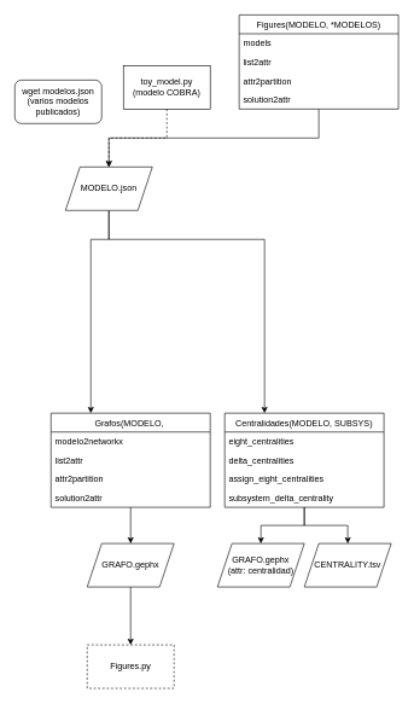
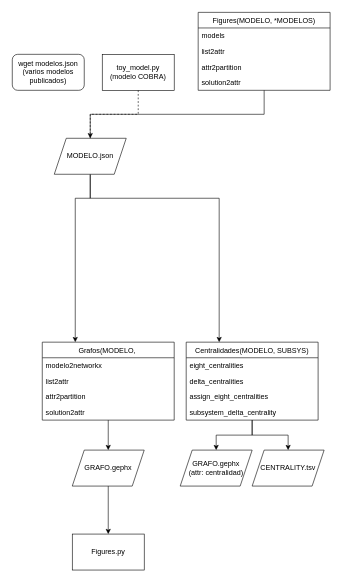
  <mxCell id="0" />
  <mxCell id="1" parent="0" />
  <mxCell id="2" value="" style="edgeStyle=orthogonalEdgeStyle;rounded=0;orthogonalLoop=1;jettySize=auto;html=1;" edge="1" parent="1" source="3" target="23"><mxGeometry relative="1" as="geometry" /></mxCell>
  <mxCell id="3" value="Centralidades(MODELO, SUBSYS)" style="swimlane;fontStyle=0;childLayout=stackLayout;horizontal=1;startSize=26;fillColor=none;horizontalStack=0;resizeParent=1;resizeParentMax=0;resizeLast=0;collapsible=1;marginBottom=0;" vertex="1" parent="1"><mxGeometry x="310" y="570" width="220" height="130" as="geometry"><mxRectangle x="140" y="224" width="50" height="26" as="alternateBounds" /></mxGeometry></mxCell>
  <mxCell id="4" value="eight_centralities" style="text;strokeColor=none;fillColor=none;align=left;verticalAlign=top;spacingLeft=4;spacingRight=4;overflow=hidden;rotatable=0;points=[[0,0.5],[1,0.5]];portConstraint=eastwest;" vertex="1" parent="3"><mxGeometry y="26" width="220" height="26" as="geometry" /></mxCell>
  <mxCell id="5" value="delta_centralities" style="text;strokeColor=none;fillColor=none;align=left;verticalAlign=top;spacingLeft=4;spacingRight=4;overflow=hidden;rotatable=0;points=[[0,0.5],[1,0.5]];portConstraint=eastwest;" vertex="1" parent="3"><mxGeometry y="52" width="220" height="26" as="geometry" /></mxCell>
  <mxCell id="6" value="assign_eight_centralities" style="text;strokeColor=none;fillColor=none;align=left;verticalAlign=top;spacingLeft=4;spacingRight=4;overflow=hidden;rotatable=0;points=[[0,0.5],[1,0.5]];portConstraint=eastwest;" vertex="1" parent="3"><mxGeometry y="78" width="220" height="26" as="geometry" /></mxCell>
  <mxCell id="7" value="subsystem_delta_centrality" style="text;strokeColor=none;fillColor=none;align=left;verticalAlign=top;spacingLeft=4;spacingRight=4;overflow=hidden;rotatable=0;points=[[0,0.5],[1,0.5]];portConstraint=eastwest;" vertex="1" parent="3"><mxGeometry y="104" width="220" height="26" as="geometry" /></mxCell>
  <mxCell id="8" style="edgeStyle=orthogonalEdgeStyle;rounded=0;orthogonalLoop=1;jettySize=auto;html=1;exitX=0.5;exitY=1;exitDx=0;exitDy=0;dashed=1;" edge="1" parent="1" source="9" target="19"><mxGeometry relative="1" as="geometry" /></mxCell>
  <mxCell id="9" value="toy_model.py&lt;br&gt;(modelo COBRA)" style="whiteSpace=wrap;html=1;fontStyle=0;fillColor=none;startSize=26;" vertex="1" parent="1"><mxGeometry x="170" y="90" width="120" height="60" as="geometry" /></mxCell>
  <mxCell id="10" value="" style="edgeStyle=orthogonalEdgeStyle;rounded=0;orthogonalLoop=1;jettySize=auto;html=1;" edge="1" parent="1" source="11" target="21"><mxGeometry relative="1" as="geometry" /></mxCell>
  <mxCell id="11" value="Grafos(MODELO, " style="swimlane;fontStyle=0;childLayout=stackLayout;horizontal=1;startSize=26;fillColor=none;horizontalStack=0;resizeParent=1;resizeParentMax=0;resizeLast=0;collapsible=1;marginBottom=0;" vertex="1" parent="1"><mxGeometry x="70" y="570" width="220" height="130" as="geometry"><mxRectangle x="140" y="224" width="50" height="26" as="alternateBounds" /></mxGeometry></mxCell>
  <mxCell id="12" value="modelo2networkx" style="text;strokeColor=none;fillColor=none;align=left;verticalAlign=top;spacingLeft=4;spacingRight=4;overflow=hidden;rotatable=0;points=[[0,0.5],[1,0.5]];portConstraint=eastwest;" vertex="1" parent="11"><mxGeometry y="26" width="220" height="26" as="geometry" /></mxCell>
  <mxCell id="13" value="list2attr" style="text;strokeColor=none;fillColor=none;align=left;verticalAlign=top;spacingLeft=4;spacingRight=4;overflow=hidden;rotatable=0;points=[[0,0.5],[1,0.5]];portConstraint=eastwest;" vertex="1" parent="11"><mxGeometry y="52" width="220" height="26" as="geometry" /></mxCell>
  <mxCell id="14" value="attr2partition" style="text;strokeColor=none;fillColor=none;align=left;verticalAlign=top;spacingLeft=4;spacingRight=4;overflow=hidden;rotatable=0;points=[[0,0.5],[1,0.5]];portConstraint=eastwest;" vertex="1" parent="11"><mxGeometry y="78" width="220" height="26" as="geometry" /></mxCell>
  <mxCell id="15" value="solution2attr" style="text;strokeColor=none;fillColor=none;align=left;verticalAlign=top;spacingLeft=4;spacingRight=4;overflow=hidden;rotatable=0;points=[[0,0.5],[1,0.5]];portConstraint=eastwest;" vertex="1" parent="11"><mxGeometry y="104" width="220" height="26" as="geometry" /></mxCell>
- <mxCell id="16" value="wget modelos.json&lt;br&gt;(varios modelos&lt;br&gt;publicados)" style="rounded=1;whiteSpace=wrap;html=1;" vertex="1" parent="1"><mxGeometry x="20" y="110" width="120" height="60" as="geometry" /></mxCell>
+ <mxCell id="16" value="wget modelos.json&lt;br&gt;(varios modelos&lt;br&gt;publicados)" style="rounded=1;whiteSpace=wrap;html=1;" vertex="1" parent="1"><mxGeometry x="20" y="90" width="120" height="60" as="geometry" /></mxCell>
  <mxCell id="17" style="edgeStyle=orthogonalEdgeStyle;rounded=0;orthogonalLoop=1;jettySize=auto;html=1;exitX=0.5;exitY=1;exitDx=0;exitDy=0;entryX=0.25;entryY=0;entryDx=0;entryDy=0;" edge="1" parent="1" source="19" target="11"><mxGeometry relative="1" as="geometry"><Array as="points"><mxPoint x="150" y="330" /><mxPoint x="125" y="330" /></Array></mxGeometry></mxCell>
  <mxCell id="18" style="edgeStyle=orthogonalEdgeStyle;rounded=0;orthogonalLoop=1;jettySize=auto;html=1;exitX=0.5;exitY=1;exitDx=0;exitDy=0;entryX=0.25;entryY=0;entryDx=0;entryDy=0;" edge="1" parent="1" source="19" target="3"><mxGeometry relative="1" as="geometry"><Array as="points"><mxPoint x="150" y="330" /><mxPoint x="365" y="330" /></Array></mxGeometry></mxCell>
  <mxCell id="19" value="MODELO.json" style="shape=parallelogram;perimeter=parallelogramPerimeter;whiteSpace=wrap;html=1;fixedSize=1;" vertex="1" parent="1"><mxGeometry x="90" y="230" width="120" height="60" as="geometry" /></mxCell>
  <mxCell id="20" value="" style="edgeStyle=orthogonalEdgeStyle;rounded=0;orthogonalLoop=1;jettySize=auto;html=1;" edge="1" parent="1" source="21" target="31"><mxGeometry relative="1" as="geometry" /></mxCell>
  <mxCell id="21" value="GRAFO.gephx" style="shape=parallelogram;perimeter=parallelogramPerimeter;whiteSpace=wrap;html=1;fixedSize=1;fontStyle=0;fillColor=none;startSize=26;" vertex="1" parent="1"><mxGeometry x="120" y="750" width="120" height="60" as="geometry" /></mxCell>
  <mxCell id="22" value="CENTRALITY.tsv" style="shape=parallelogram;perimeter=parallelogramPerimeter;whiteSpace=wrap;html=1;fixedSize=1;fontStyle=0;fillColor=none;startSize=26;" vertex="1" parent="1"><mxGeometry x="420" y="750" width="120" height="60" as="geometry" /></mxCell>
  <mxCell id="23" value="GRAFO.gephx&lt;br&gt;(attr: centralidad)" style="shape=parallelogram;perimeter=parallelogramPerimeter;whiteSpace=wrap;html=1;fixedSize=1;fontStyle=0;fillColor=none;startSize=26;" vertex="1" parent="1"><mxGeometry x="300" y="750" width="120" height="60" as="geometry" /></mxCell>
  <mxCell id="24" value="" style="edgeStyle=orthogonalEdgeStyle;rounded=0;orthogonalLoop=1;jettySize=auto;html=1;entryX=0.5;entryY=0;entryDx=0;entryDy=0;" edge="1" parent="1" source="3" target="22"><mxGeometry relative="1" as="geometry"><mxPoint x="430" y="710" as="sourcePoint" /><mxPoint x="330" y="760" as="targetPoint" /></mxGeometry></mxCell>
  <mxCell id="25" value="Figures(MODELO, *MODELOS)" style="swimlane;fontStyle=0;childLayout=stackLayout;horizontal=1;startSize=26;fillColor=none;horizontalStack=0;resizeParent=1;resizeParentMax=0;resizeLast=0;collapsible=1;marginBottom=0;" vertex="1" parent="1"><mxGeometry x="330" y="20" width="220" height="130" as="geometry"><mxRectangle x="140" y="224" width="50" height="26" as="alternateBounds" /></mxGeometry></mxCell>
  <mxCell id="26" value="models" style="text;strokeColor=none;fillColor=none;align=left;verticalAlign=top;spacingLeft=4;spacingRight=4;overflow=hidden;rotatable=0;points=[[0,0.5],[1,0.5]];portConstraint=eastwest;" vertex="1" parent="25"><mxGeometry y="26" width="220" height="26" as="geometry" /></mxCell>
  <mxCell id="27" value="list2attr" style="text;strokeColor=none;fillColor=none;align=left;verticalAlign=top;spacingLeft=4;spacingRight=4;overflow=hidden;rotatable=0;points=[[0,0.5],[1,0.5]];portConstraint=eastwest;" vertex="1" parent="25"><mxGeometry y="52" width="220" height="26" as="geometry" /></mxCell>
  <mxCell id="28" value="attr2partition" style="text;strokeColor=none;fillColor=none;align=left;verticalAlign=top;spacingLeft=4;spacingRight=4;overflow=hidden;rotatable=0;points=[[0,0.5],[1,0.5]];portConstraint=eastwest;" vertex="1" parent="25"><mxGeometry y="78" width="220" height="26" as="geometry" /></mxCell>
  <mxCell id="29" value="solution2attr" style="text;strokeColor=none;fillColor=none;align=left;verticalAlign=top;spacingLeft=4;spacingRight=4;overflow=hidden;rotatable=0;points=[[0,0.5],[1,0.5]];portConstraint=eastwest;" vertex="1" parent="25"><mxGeometry y="104" width="220" height="26" as="geometry" /></mxCell>
- <mxCell id="30" value="" style="endArrow=open;html=1;edgeStyle=orthogonalEdgeStyle;rounded=0;" edge="1" parent="1" source="25" target="19"><mxGeometry width="50" height="50" relative="1" as="geometry"><mxPoint x="450" y="270" as="sourcePoint" /><mxPoint x="500" y="220" as="targetPoint" /><Array as="points"><mxPoint x="440" y="190" /><mxPoint x="150" y="190" /></Array></mxGeometry></mxCell>
- <mxCell id="31" value="Figures.py" style="whiteSpace=wrap;html=1;fontStyle=0;fillColor=none;startSize=26;dashed=1;" vertex="1" parent="1"><mxGeometry x="120" y="890" width="120" height="60" as="geometry" /></mxCell>
+ <mxCell id="30" value="" style="endArrow=none;html=1;edgeStyle=orthogonalEdgeStyle;rounded=0;" edge="1" parent="1" source="25" target="19"><mxGeometry width="50" height="50" relative="1" as="geometry"><mxPoint x="450" y="270" as="sourcePoint" /><mxPoint x="500" y="220" as="targetPoint" /><Array as="points"><mxPoint x="440" y="190" /><mxPoint x="150" y="190" /></Array></mxGeometry></mxCell>
+ <mxCell id="31" value="Figures.py" style="whiteSpace=wrap;html=1;fontStyle=0;fillColor=none;startSize=26;" vertex="1" parent="1"><mxGeometry x="120" y="890" width="120" height="60" as="geometry" /></mxCell>
